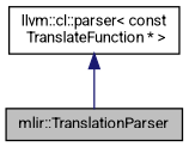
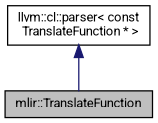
  digraph {
    fontname=Roboto
    node [color=black fontname=Roboto fontsize=10 shape=record]
-   n1 [fillcolor=grey75 fontcolor=black height=0.2 label="mlir::TranslationParser" style=filled width=0.4]
+   n1 [fillcolor=grey75 fontcolor=black height=0.2 label="mlir::TranslateFunction" style=filled width=0.4]
    n2 [height=0.2 label="llvm::cl::parser\< const\l TranslateFunction * \>" width=0.4]
    n2 -> n1 [color=midnightblue dir=back fontname=Roboto fontsize=10 labelfontname=Helvetica labelfontsize=10 style=solid]
  }
